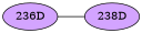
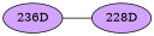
  graph {
    rankdir=LR
    node [fillcolor="#D3A4FF" style=radial]
    "236D"
-   "238D"
+   "238D" [label="228D"]
    "236D" -- "238D" [penwidth=1]
  }
